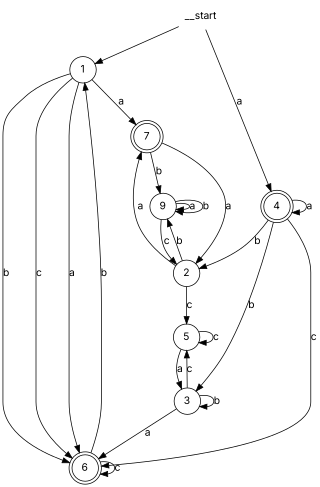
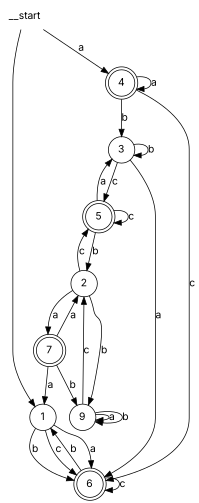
  digraph {
    fontname=Inter
    node [fontname=Inter shape=circle]
    edge [fontname=Inter]
    __start [shape=none]
    n2 [label=1]
    n3 [label=4 shape=doublecircle]
    n4 [label=6 shape=doublecircle]
    n5 [label=9]
    n6 [label=2]
-   n7 [label=5]
+   n7 [label=5 shape=doublecircle]
    n8 [label=7 shape=doublecircle]
    n9 [label=3]
    __start -> n2
    __start -> n3 [label=a]
    n2 -> n4 [label=a]
    n2 -> n4 [label=b]
    n2 -> n4 [label=c]
    n3 -> n3 [label=a]
    n3 -> n4 [label=c]
    n3 -> n9 [label=b]
    n4 -> n2 [label=b]
    n4 -> n4 [label=c]
    n5 -> n5 [label=a]
    n5 -> n5 [label=b]
    n5 -> n6 [label=c]
    n6 -> n5 [label=b]
    n6 -> n7 [label=c]
    n6 -> n8 [label=a]
-   n3 -> n6 [label=b]
+   n7 -> n6 [label=b]
    n7 -> n7 [label=c]
    n7 -> n9 [label=a]
-   n2 -> n8 [label=a]
+   n8 -> n2 [label=a]
    n8 -> n5 [label=b]
    n8 -> n6 [label=a]
    n9 -> n4 [label=a]
    n9 -> n7 [label=c]
    n9 -> n9 [label=b]
  }
